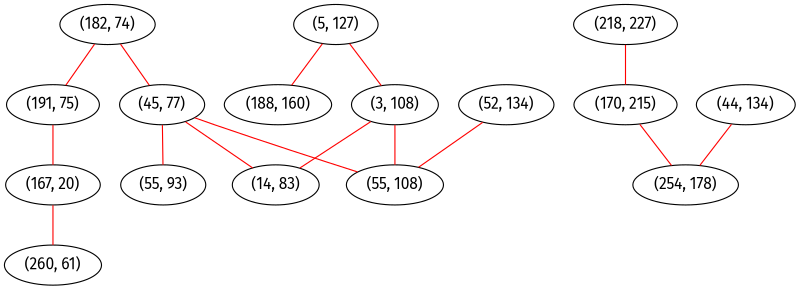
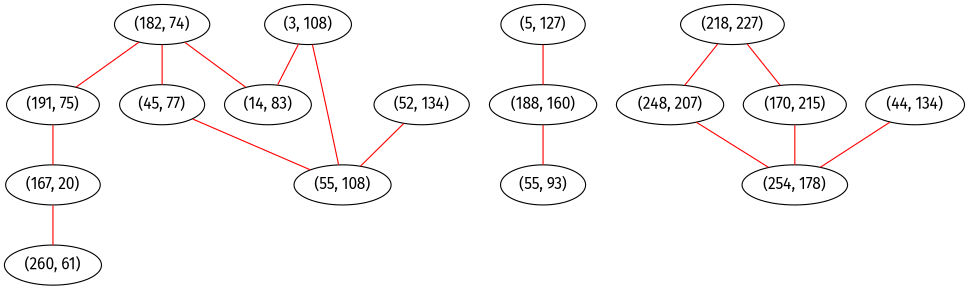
  graph {
    fontname="Fira Sans"
    node [fontname="Fira Sans"]
    edge [color=red fontname="Fira Sans" weight=1]
    "(182, 74)"
    "(191, 75)"
    "(45, 77)"
    "(167, 20)"
    "(14, 83)"
    "(55, 108)"
    "(55, 93)"
    n8 [label="(260, 61)"]
    "(5, 127)"
    "(3, 108)"
    "(188, 160)"
    "(218, 227)"
+   "(248, 207)"
    "(170, 215)"
    "(254, 178)"
    "(44, 134)"
    "(52, 134)"
    "(182, 74)" -- "(191, 75)"
    "(182, 74)" -- "(45, 77)"
    "(191, 75)" -- "(167, 20)"
-   "(45, 77)" -- "(14, 83)"
+   "(182, 74)" -- "(14, 83)"
    "(45, 77)" -- "(55, 108)"
-   "(45, 77)" -- "(55, 93)"
+   "(188, 160)" -- "(55, 93)"
    "(167, 20)" -- n8
-   "(5, 127)" -- "(3, 108)"
    "(5, 127)" -- "(188, 160)"
    "(3, 108)" -- "(14, 83)"
    "(3, 108)" -- "(55, 108)"
+   "(218, 227)" -- "(248, 207)"
    "(218, 227)" -- "(170, 215)"
+   "(248, 207)" -- "(254, 178)"
    "(170, 215)" -- "(254, 178)"
    "(44, 134)" -- "(254, 178)"
    "(52, 134)" -- "(55, 108)"
  }
